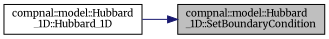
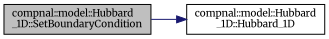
  digraph {
    rankdir=RL
    fontname=Merriweather
    node [color=black fontname=Merriweather fontsize=10 shape=record style=filled]
    n1 [fillcolor=grey75 fontcolor=black height=0.2 label="compnal::model::Hubbard\l_1D::SetBoundaryCondition" width=0.4]
    n2 [fillcolor=white height=0.2 label="compnal::model::Hubbard\l_1D::Hubbard_1D" width=0.4]
-   n1 -> n2 [color=midnightblue dir=back fontname=Merriweather fontsize=10 labelfontname=Helvetica labelfontsize=10 style=solid]
+   n2 -> n1 [color=midnightblue dir=back fontname=Merriweather fontsize=10 labelfontname=Helvetica labelfontsize=10 style=solid]
  }
